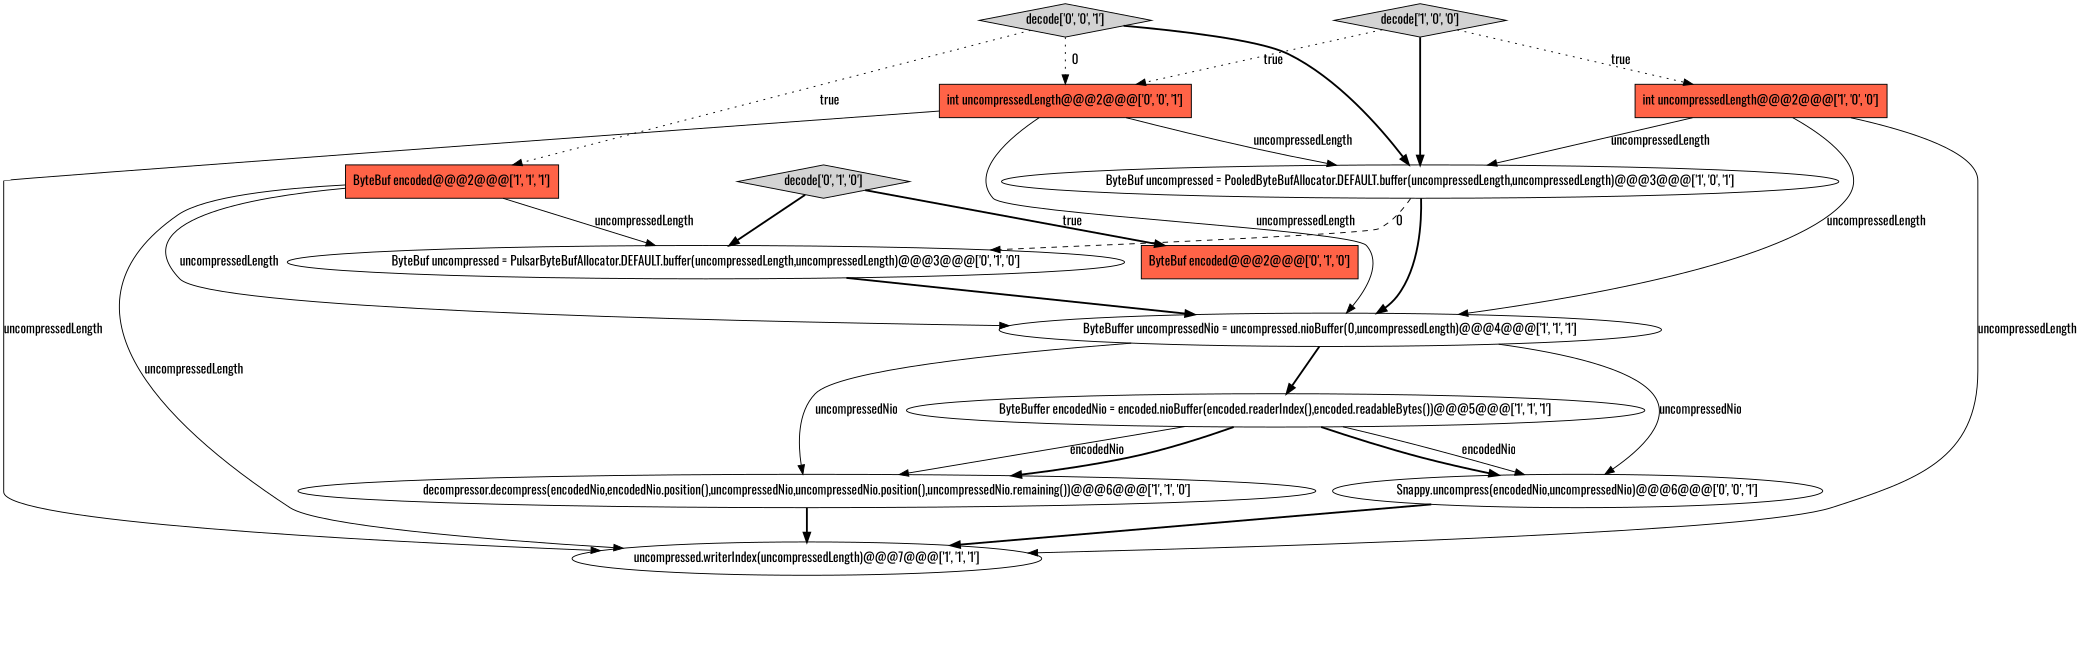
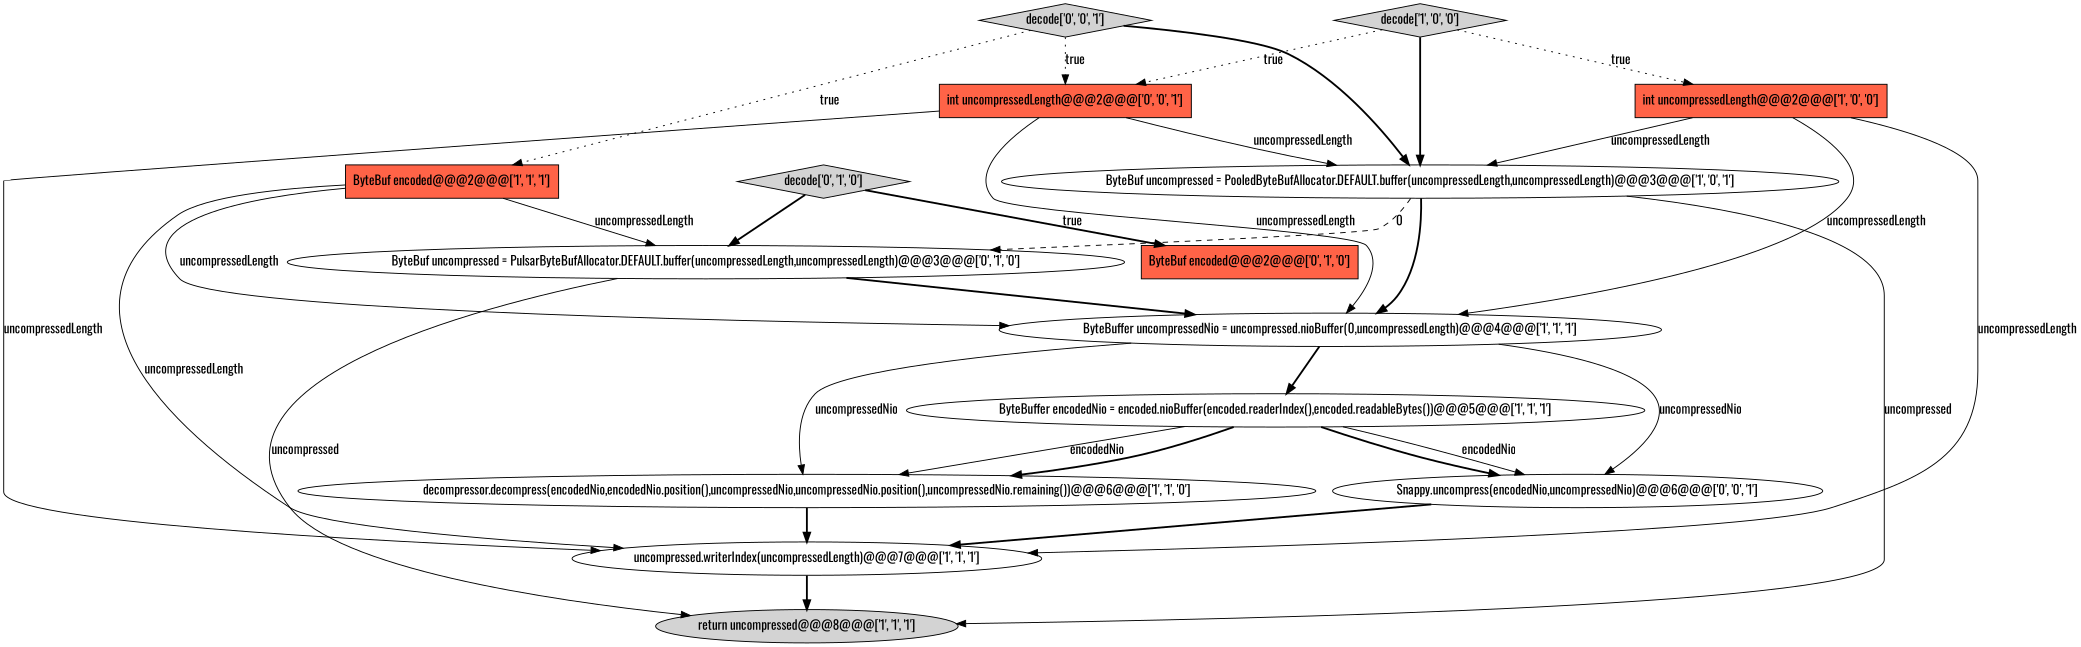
  digraph {
    fontname=Oswald
    node [fillcolor=white fontname=Oswald shape=ellipse style=filled]
    edge [fontname=Oswald style=solid]
    n1 [fillcolor=tomato label="int uncompressedLength@@@2@@@['0', '0', '1']" shape=box]
    n2 [label="ByteBuf uncompressed = PooledByteBufAllocator.DEFAULT.buffer(uncompressedLength,uncompressedLength)@@@3@@@['1', '0', '1']"]
    n3 [label="ByteBuffer uncompressedNio = uncompressed.nioBuffer(0,uncompressedLength)@@@4@@@['1', '1', '1']"]
    n4 [label="uncompressed.writerIndex(uncompressedLength)@@@7@@@['1', '1', '1']"]
    n5 [label="ByteBuf uncompressed = PulsarByteBufAllocator.DEFAULT.buffer(uncompressedLength,uncompressedLength)@@@3@@@['0', '1', '0']"]
+   n6 [fillcolor=lightgray label="return uncompressed@@@8@@@['1', '1', '1']"]
    n7 [label="decompressor.decompress(encodedNio,encodedNio.position(),uncompressedNio,uncompressedNio.position(),uncompressedNio.remaining())@@@6@@@['1', '1', '0']"]
    n8 [label="Snappy.uncompress(encodedNio,uncompressedNio)@@@6@@@['0', '0', '1']"]
    n9 [label="ByteBuffer encodedNio = encoded.nioBuffer(encoded.readerIndex(),encoded.readableBytes())@@@5@@@['1', '1', '1']"]
    n10 [fillcolor=lightgray label="decode['1', '0', '0']" shape=diamond]
    n11 [fillcolor=tomato label="int uncompressedLength@@@2@@@['1', '0', '0']" shape=box]
    n12 [fillcolor=tomato label="ByteBuf encoded@@@2@@@['1', '1', '1']" shape=box]
    n13 [fillcolor=lightgray label="decode['0', '0', '1']" shape=diamond]
    n14 [fillcolor=lightgray label="decode['0', '1', '0']" shape=diamond]
    n15 [fillcolor=tomato label="ByteBuf encoded@@@2@@@['0', '1', '0']" shape=box]
    n1 -> n2 [label=uncompressedLength]
    n1 -> n3 [label=uncompressedLength]
    n1 -> n4 [label=uncompressedLength]
    n2 -> n3 [style=bold]
    n2 -> n5 [label=0 style=dashed]
+   n2 -> n6 [label=uncompressed]
    n3 -> n7 [label=uncompressedNio]
    n3 -> n8 [label=uncompressedNio]
    n3 -> n9 [style=bold]
+   n4 -> n6 [style=bold]
    n5 -> n3 [style=bold]
+   n5 -> n6 [label=uncompressed]
    n7 -> n4 [style=bold]
    n8 -> n4 [style=bold]
    n9 -> n7 [label=encodedNio]
    n9 -> n7 [style=bold]
    n9 -> n8 [style=bold]
    n9 -> n8 [label=encodedNio]
    n10 -> n1 [label=true style=dotted]
    n10 -> n2 [style=bold]
    n10 -> n11 [label=true style=dotted]
    n11 -> n2 [label=uncompressedLength]
    n11 -> n3 [label=uncompressedLength]
    n11 -> n4 [label=uncompressedLength]
    n12 -> n3 [label=uncompressedLength]
    n12 -> n4 [label=uncompressedLength]
    n12 -> n5 [label=uncompressedLength]
-   n13 -> n1 [label=0 style=dotted]
+   n13 -> n1 [label=true style=dotted]
    n13 -> n2 [style=bold]
    n13 -> n12 [label=true style=dotted]
    n14 -> n5 [style=bold]
    n14 -> n15 [label=true style=bold]
  }
